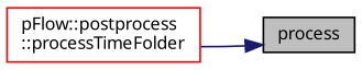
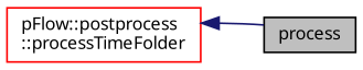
  digraph {
    rankdir=RL
    fontname="Noto Sans"
    node [fontname="Noto Sans" fontsize=10 shape=record style=filled]
    n1 [color=black fillcolor=grey75 fontcolor=black height=0.2 label=process width=0.4]
    n2 [color=red fillcolor=white height=0.2 label="pFlow::postprocess\l::processTimeFolder" width=0.4]
-   n1 -> n2 [color=midnightblue dir=back fontname="Noto Sans" fontsize=10 labelfontname=Helvetica labelfontsize=10 style=solid]
+   n2 -> n1 [color=midnightblue dir=back fontname="Noto Sans" fontsize=10 labelfontname=Helvetica labelfontsize=10 style=solid]
  }
